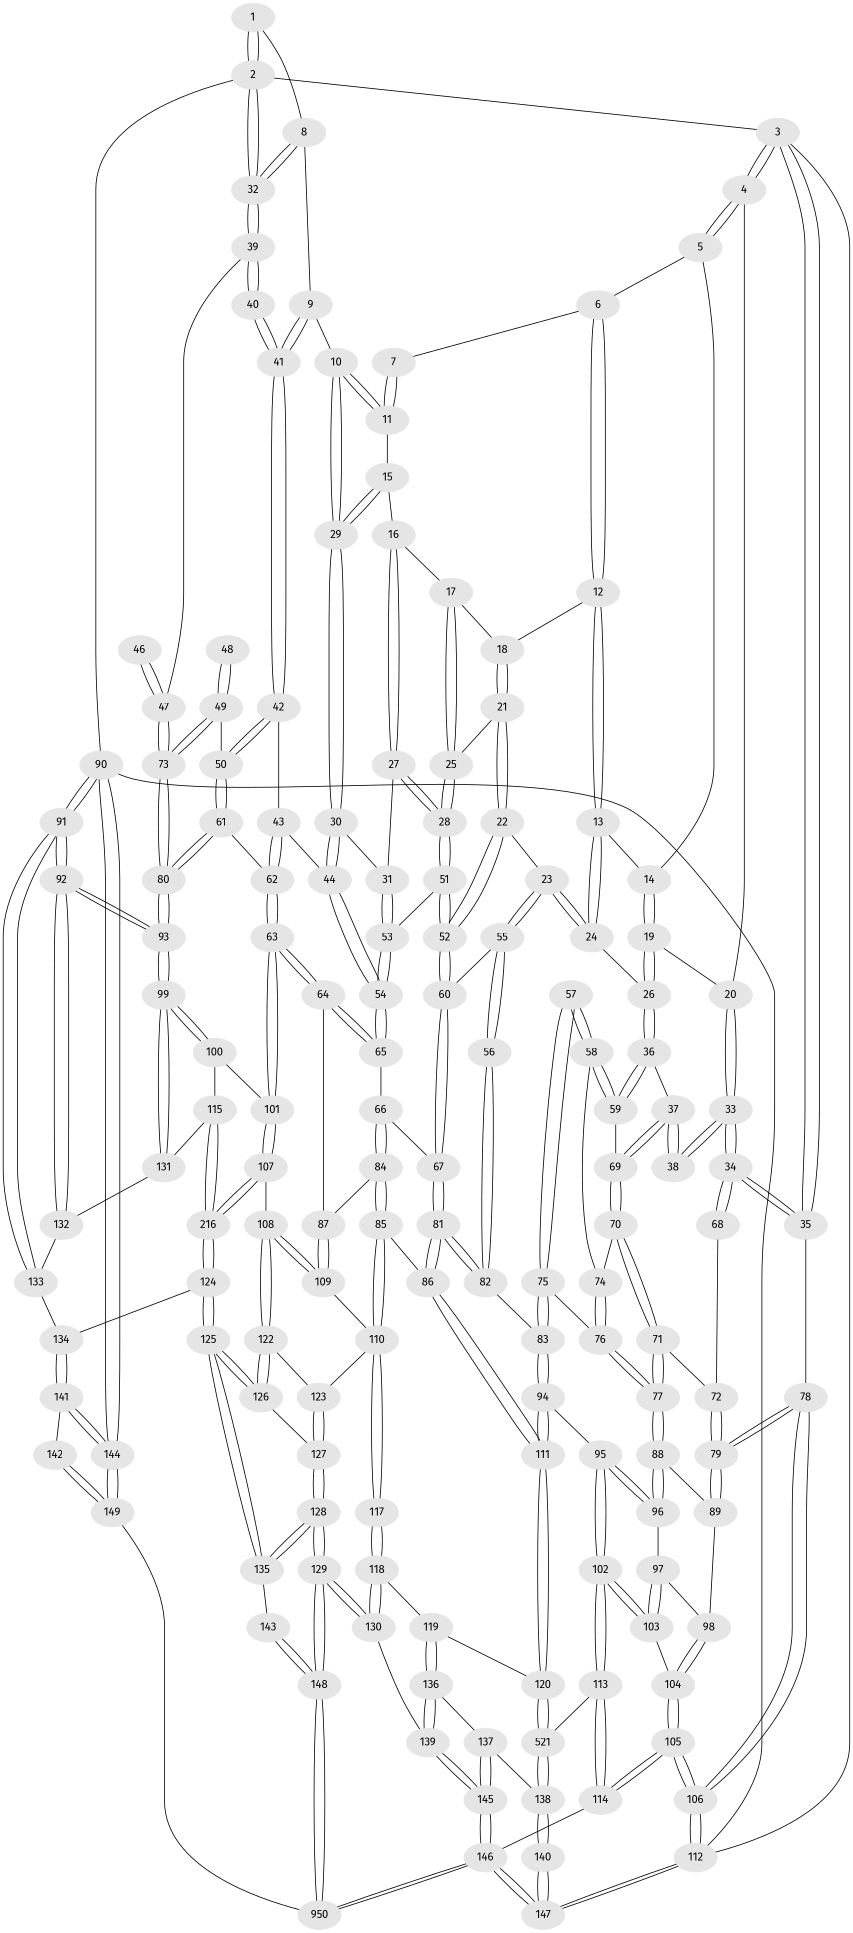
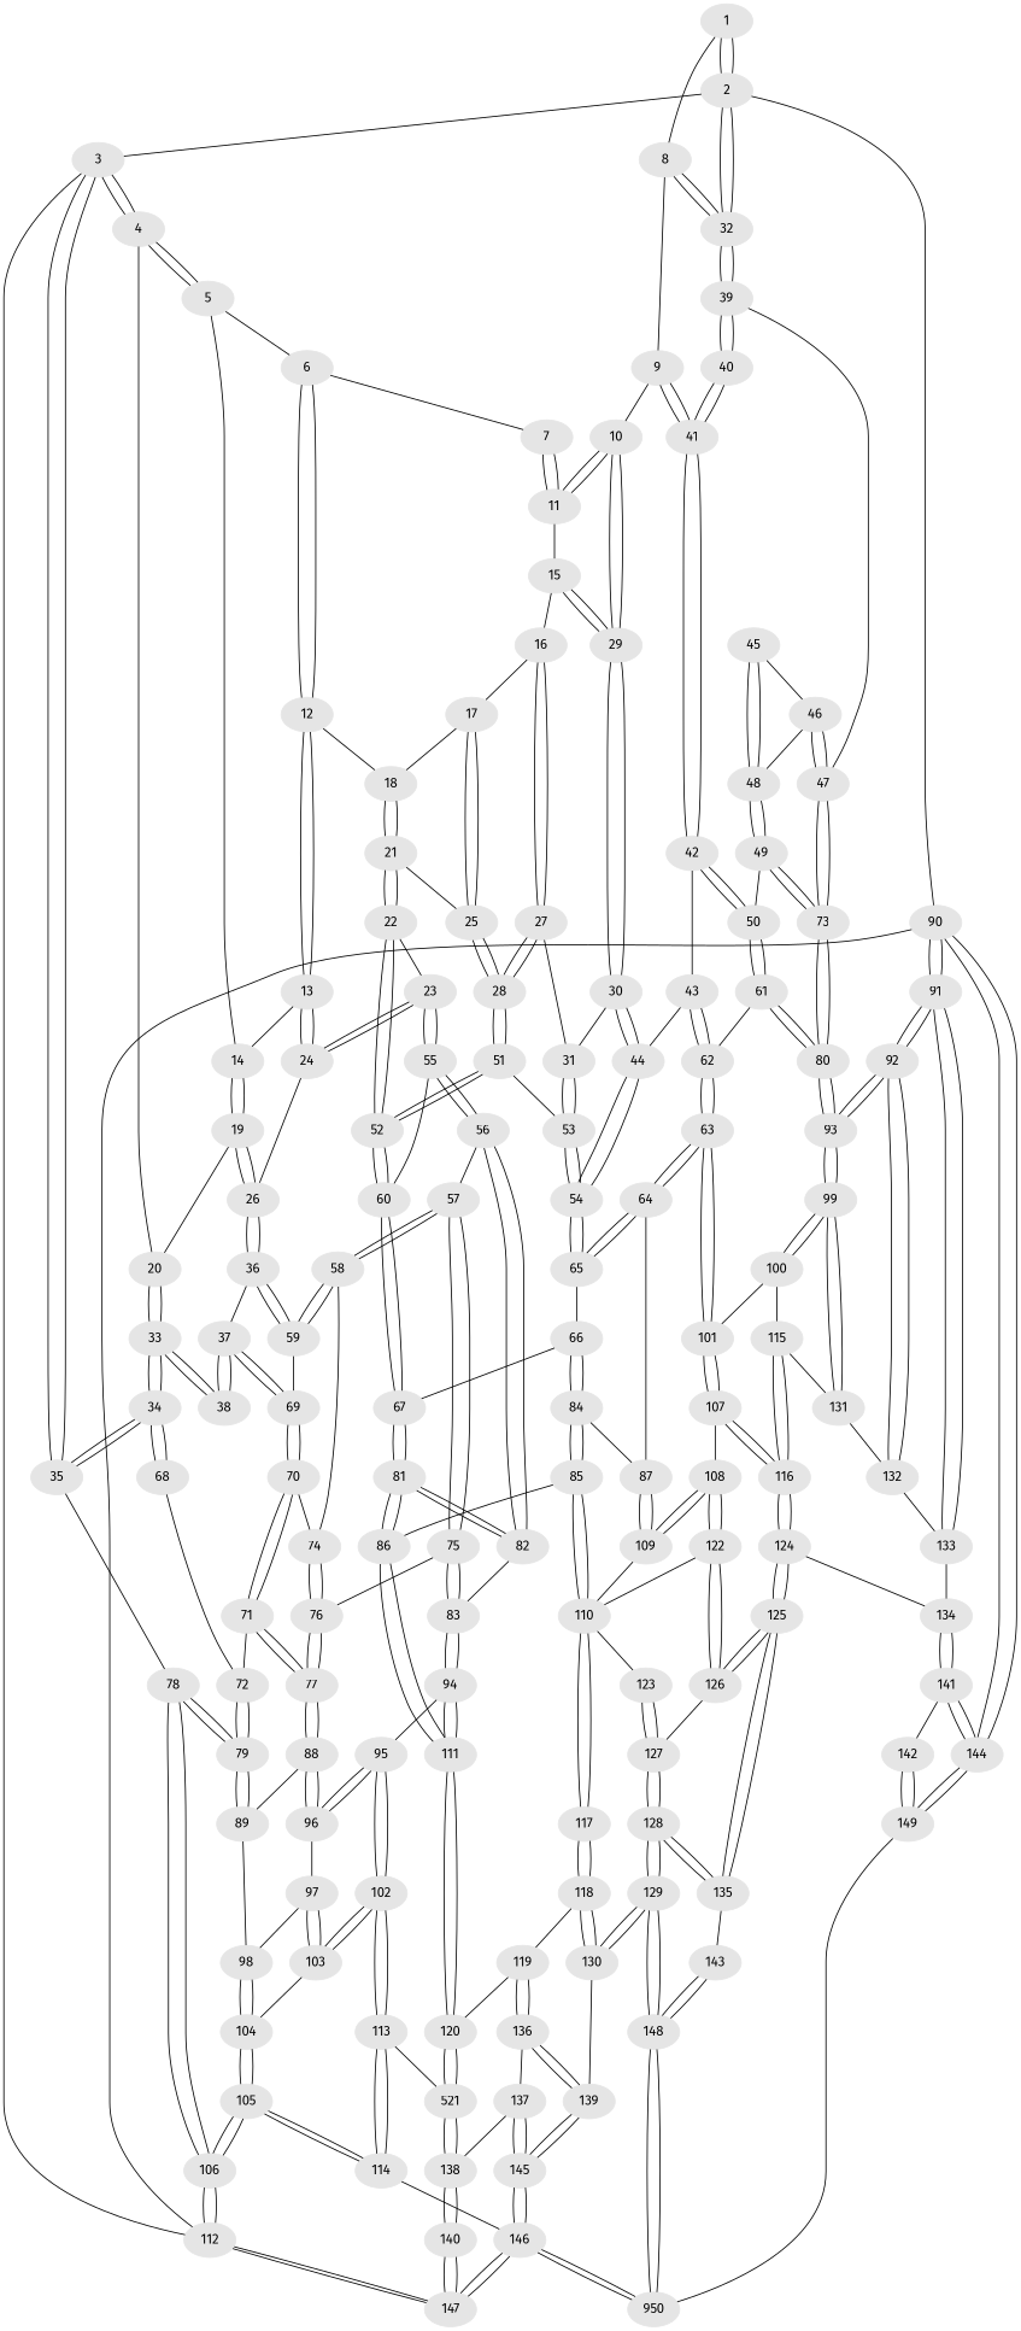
  graph {
    fontname="Fira Sans"
    node [color=gray90 fontname="Fira Sans" style=filled]
    edge [fontname="Fira Sans"]
    1
    2
    8
    3
    32
    90
    9
    4
    35
    112
    39
    91
    144
    5
    20
    78
    147
    6
    14
    33
    7
    12
    19
    11
    13
    18
    15
    10
    41
    29
    42
    30
    16
    24
    21
    26
    17
    27
    25
    28
    31
    22
    36
    34
    38
    23
    52
    55
    60
    56
    51
    37
    59
    53
    44
    54
    40
    47
    68
    72
    79
    106
    69
    70
    73
    43
    50
    62
    61
    63
    65
+   45
    46
    48
    49
    80
    67
    66
    57
    82
    58
    75
    83
    74
    76
    81
    93
    64
    101
    87
    107
    109
    84
    85
    86
    71
    77
    88
    89
    94
    96
    98
    99
    111
    95
    110
    117
    123
    120
    97
    104
    92
    133
    149
    132
    134
    100
    131
    102
    103
    113
    105
    115
-   116 [label=216]
+   116
    108
    114
    n127 [label=521]
    146
    122
    124
    126
    118
    138
    140
    125
    119
    130
    127
    136
    139
    137
    128
    135
    141
    143
    129
    148
    n148 [label=950]
    145
    142
    1 -- 2
    1 -- 2
    1 -- 8
    2 -- 3
    2 -- 32
    2 -- 32
    2 -- 90
    8 -- 32
    8 -- 32
    8 -- 9
    3 -- 4
    3 -- 4
    3 -- 35
    3 -- 35
    3 -- 112
    32 -- 39
    32 -- 39
    90 -- 112
    90 -- 91
    90 -- 91
    90 -- 144
    90 -- 144
    9 -- 10
    9 -- 41
    9 -- 41
    4 -- 5
    4 -- 5
    4 -- 20
    35 -- 78
    112 -- 147
    112 -- 147
    39 -- 40
    39 -- 40
    39 -- 47
    91 -- 92
    91 -- 92
    91 -- 133
    91 -- 133
    144 -- 149
    144 -- 149
    5 -- 6
    5 -- 14
    20 -- 33
    20 -- 33
    78 -- 79
    78 -- 79
    78 -- 106
    78 -- 106
    6 -- 7
    6 -- 12
    6 -- 12
    14 -- 19
    14 -- 19
    33 -- 34
    33 -- 34
    33 -- 38
    33 -- 38
    7 -- 11
    7 -- 11
    12 -- 13
    12 -- 13
    12 -- 18
    19 -- 20
    19 -- 26
    19 -- 26
    11 -- 15
    13 -- 14
    13 -- 24
    13 -- 24
    18 -- 21
    18 -- 21
    15 -- 29
    15 -- 29
    15 -- 16
    10 -- 11
    10 -- 11
    10 -- 29
    10 -- 29
    41 -- 42
    41 -- 42
    29 -- 30
    29 -- 30
    42 -- 43
    42 -- 50
    42 -- 50
    30 -- 31
    30 -- 44
    30 -- 44
    16 -- 17
    16 -- 27
    16 -- 27
    24 -- 26
    21 -- 25
    21 -- 22
    21 -- 22
    26 -- 36
    26 -- 36
    17 -- 18
    17 -- 25
    17 -- 25
    27 -- 28
    27 -- 28
    27 -- 31
    25 -- 28
    25 -- 28
    28 -- 51
    28 -- 51
    31 -- 53
    31 -- 53
    22 -- 23
    22 -- 52
    22 -- 52
    36 -- 37
    36 -- 59
    36 -- 59
    34 -- 35
    34 -- 35
    34 -- 68
    34 -- 68
    23 -- 24
    23 -- 24
    23 -- 55
    23 -- 55
    52 -- 60
    52 -- 60
    55 -- 60
    55 -- 56
    55 -- 56
    60 -- 67
    60 -- 67
+   56 -- 57
    56 -- 82
    56 -- 82
    51 -- 52
    51 -- 52
    51 -- 53
    37 -- 38
    37 -- 38
    37 -- 69
    37 -- 69
    59 -- 69
    53 -- 54
    53 -- 54
    44 -- 54
    44 -- 54
    54 -- 65
    54 -- 65
    40 -- 41
    40 -- 41
    47 -- 73
    47 -- 73
    68 -- 72
    72 -- 79
    72 -- 79
    79 -- 89
    79 -- 89
    106 -- 112
    106 -- 112
    69 -- 70
    69 -- 70
    70 -- 74
    70 -- 71
    70 -- 71
    73 -- 80
    73 -- 80
    43 -- 44
    43 -- 62
    43 -- 62
    50 -- 61
    50 -- 61
    62 -- 63
    62 -- 63
    61 -- 62
    61 -- 80
    61 -- 80
    63 -- 64
    63 -- 64
    63 -- 101
    63 -- 101
    65 -- 66
+   45 -- 46
+   45 -- 48
+   45 -- 48
    46 -- 47
    46 -- 47
+   46 -- 48
    48 -- 49
    48 -- 49
    49 -- 73
    49 -- 73
    49 -- 50
    80 -- 93
    80 -- 93
    67 -- 81
    67 -- 81
    66 -- 67
    66 -- 84
    66 -- 84
    57 -- 58
    57 -- 58
    57 -- 75
    57 -- 75
    82 -- 83
    58 -- 59
    58 -- 59
    58 -- 74
    75 -- 83
    75 -- 83
    75 -- 76
    83 -- 94
    83 -- 94
    74 -- 76
    74 -- 76
    76 -- 77
    76 -- 77
    81 -- 82
    81 -- 82
    81 -- 86
    81 -- 86
    93 -- 99
    93 -- 99
    64 -- 65
    64 -- 65
    64 -- 87
    101 -- 107
    101 -- 107
    87 -- 109
    87 -- 109
    107 -- 116
    107 -- 116
    107 -- 108
    109 -- 110
    84 -- 87
    84 -- 85
    84 -- 85
    85 -- 86
    85 -- 110
    85 -- 110
    86 -- 111
    86 -- 111
    71 -- 72
    71 -- 77
    71 -- 77
    77 -- 88
    77 -- 88
    88 -- 89
    88 -- 96
    88 -- 96
    89 -- 98
    94 -- 111
    94 -- 111
    94 -- 95
    96 -- 97
    98 -- 104
    98 -- 104
    99 -- 100
    99 -- 100
    99 -- 131
    99 -- 131
    111 -- 120
    111 -- 120
    95 -- 96
    95 -- 96
    95 -- 102
    95 -- 102
    110 -- 117
    110 -- 117
    110 -- 123
    117 -- 118
    117 -- 118
    123 -- 127
    123 -- 127
    120 -- n127
    120 -- n127
    97 -- 98
    97 -- 103
    97 -- 103
    104 -- 105
    104 -- 105
    92 -- 93
    92 -- 93
    92 -- 132
    92 -- 132
    133 -- 134
    149 -- n148
    132 -- 133
    134 -- 141
    134 -- 141
    100 -- 101
    100 -- 115
    131 -- 132
    102 -- 103
    102 -- 103
    102 -- 113
    102 -- 113
    103 -- 104
    113 -- 114
    113 -- 114
    113 -- n127
    105 -- 106
    105 -- 106
    105 -- 114
    105 -- 114
    115 -- 131
    115 -- 116
    115 -- 116
    116 -- 124
    116 -- 124
    108 -- 109
    108 -- 109
    108 -- 122
    108 -- 122
    114 -- 146
    n127 -- 138
    n127 -- 138
    146 -- 147
    146 -- 147
    146 -- n148
    146 -- n148
-   122 -- 123
+   122 -- 110
    122 -- 126
    122 -- 126
    124 -- 134
    124 -- 125
    124 -- 125
    126 -- 127
    118 -- 119
    118 -- 130
    118 -- 130
    138 -- 140
    138 -- 140
    140 -- 147
    140 -- 147
    125 -- 126
    125 -- 126
    125 -- 135
    125 -- 135
    119 -- 120
    119 -- 136
    119 -- 136
    130 -- 139
    127 -- 128
    127 -- 128
    136 -- 139
    136 -- 139
    136 -- 137
    139 -- 145
    139 -- 145
    137 -- 138
    137 -- 145
    137 -- 145
    128 -- 135
    128 -- 135
    128 -- 129
    128 -- 129
    135 -- 143
    141 -- 144
    141 -- 144
    141 -- 142
    143 -- 148
    143 -- 148
    129 -- 130
    129 -- 130
    129 -- 148
    129 -- 148
    148 -- n148
    148 -- n148
    145 -- 146
    145 -- 146
    142 -- 149
    142 -- 149
  }
